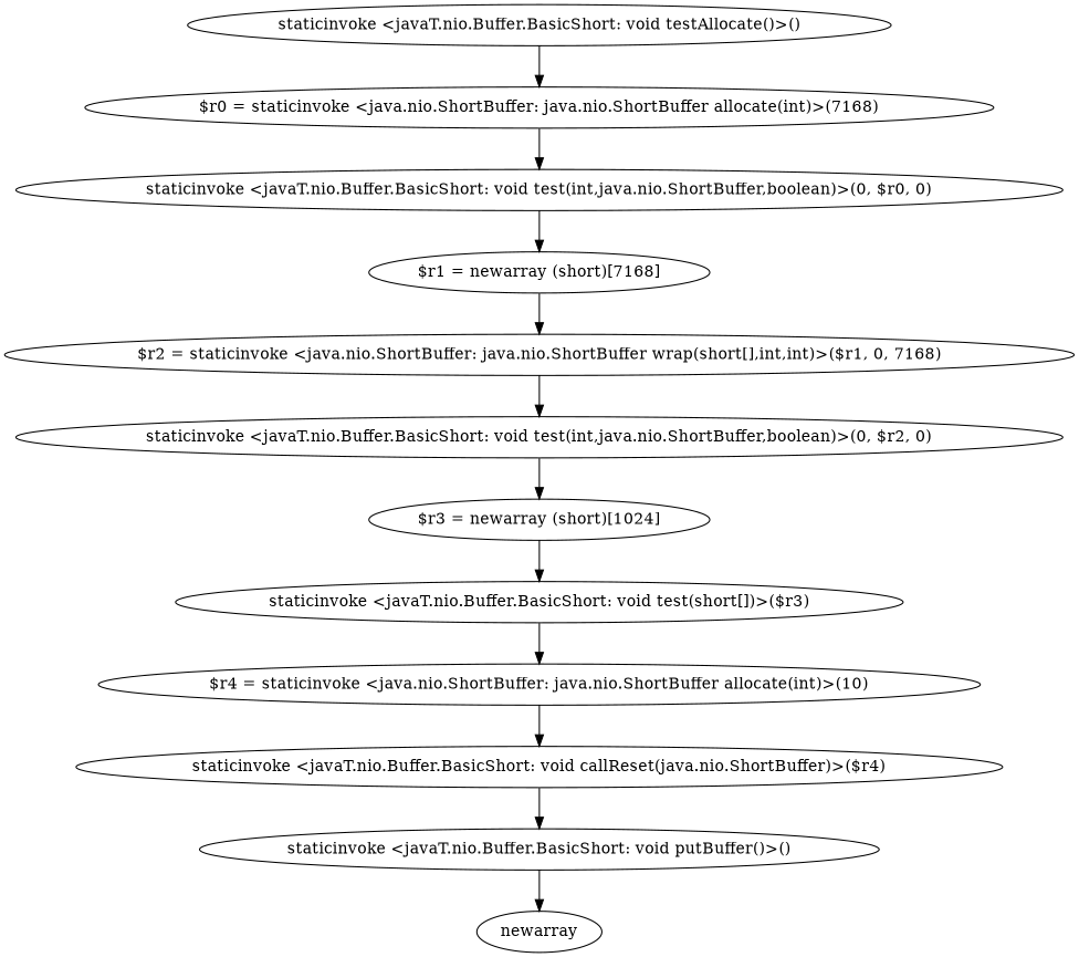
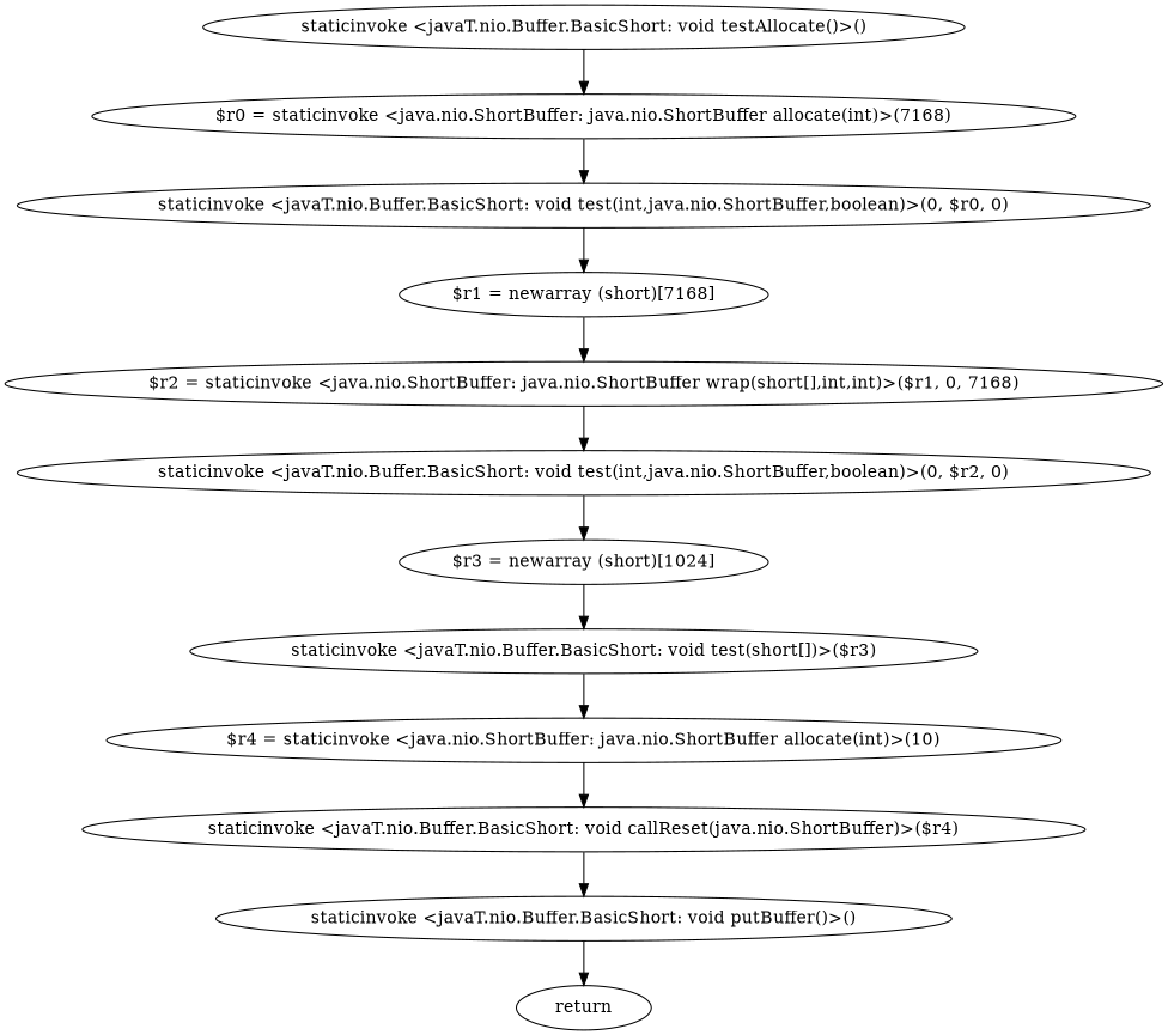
  digraph {
    "staticinvoke <javaT.nio.Buffer.BasicShort: void testAllocate()>()"
    "$r0 = staticinvoke <java.nio.ShortBuffer: java.nio.ShortBuffer allocate(int)>(7168)"
    "staticinvoke <javaT.nio.Buffer.BasicShort: void test(int,java.nio.ShortBuffer,boolean)>(0, $r0, 0)"
    "$r1 = newarray (short)[7168]"
    "$r2 = staticinvoke <java.nio.ShortBuffer: java.nio.ShortBuffer wrap(short[],int,int)>($r1, 0, 7168)"
    "staticinvoke <javaT.nio.Buffer.BasicShort: void test(int,java.nio.ShortBuffer,boolean)>(0, $r2, 0)"
    "$r3 = newarray (short)[1024]"
    "staticinvoke <javaT.nio.Buffer.BasicShort: void test(short[])>($r3)"
    "$r4 = staticinvoke <java.nio.ShortBuffer: java.nio.ShortBuffer allocate(int)>(10)"
    "staticinvoke <javaT.nio.Buffer.BasicShort: void callReset(java.nio.ShortBuffer)>($r4)"
    "staticinvoke <javaT.nio.Buffer.BasicShort: void putBuffer()>()"
-   return [label=newarray]
+   return
    "staticinvoke <javaT.nio.Buffer.BasicShort: void testAllocate()>()" -> "$r0 = staticinvoke <java.nio.ShortBuffer: java.nio.ShortBuffer allocate(int)>(7168)"
    "$r0 = staticinvoke <java.nio.ShortBuffer: java.nio.ShortBuffer allocate(int)>(7168)" -> "staticinvoke <javaT.nio.Buffer.BasicShort: void test(int,java.nio.ShortBuffer,boolean)>(0, $r0, 0)"
    "staticinvoke <javaT.nio.Buffer.BasicShort: void test(int,java.nio.ShortBuffer,boolean)>(0, $r0, 0)" -> "$r1 = newarray (short)[7168]"
    "$r1 = newarray (short)[7168]" -> "$r2 = staticinvoke <java.nio.ShortBuffer: java.nio.ShortBuffer wrap(short[],int,int)>($r1, 0, 7168)"
    "$r2 = staticinvoke <java.nio.ShortBuffer: java.nio.ShortBuffer wrap(short[],int,int)>($r1, 0, 7168)" -> "staticinvoke <javaT.nio.Buffer.BasicShort: void test(int,java.nio.ShortBuffer,boolean)>(0, $r2, 0)"
    "staticinvoke <javaT.nio.Buffer.BasicShort: void test(int,java.nio.ShortBuffer,boolean)>(0, $r2, 0)" -> "$r3 = newarray (short)[1024]"
    "$r3 = newarray (short)[1024]" -> "staticinvoke <javaT.nio.Buffer.BasicShort: void test(short[])>($r3)"
    "staticinvoke <javaT.nio.Buffer.BasicShort: void test(short[])>($r3)" -> "$r4 = staticinvoke <java.nio.ShortBuffer: java.nio.ShortBuffer allocate(int)>(10)"
    "$r4 = staticinvoke <java.nio.ShortBuffer: java.nio.ShortBuffer allocate(int)>(10)" -> "staticinvoke <javaT.nio.Buffer.BasicShort: void callReset(java.nio.ShortBuffer)>($r4)"
    "staticinvoke <javaT.nio.Buffer.BasicShort: void callReset(java.nio.ShortBuffer)>($r4)" -> "staticinvoke <javaT.nio.Buffer.BasicShort: void putBuffer()>()"
    "staticinvoke <javaT.nio.Buffer.BasicShort: void putBuffer()>()" -> return
  }
